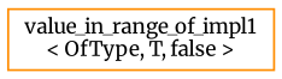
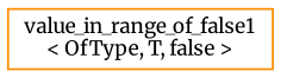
  digraph {
    rankdir=LR
    fontname=Merriweather
-   n1 [color=darkorange fillcolor=white fontname=Merriweather fontsize=10 height=0.2 label="value_in_range_of_impl1\l\< OfType, T, false \>" shape=record style=filled width=0.4]
+   n1 [color=darkorange fillcolor=white fontname=Merriweather fontsize=10 height=0.2 label="value_in_range_of_false1\l\< OfType, T, false \>" shape=record style=filled width=0.4]
  }
